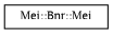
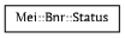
  digraph {
    rankdir=TB
    fontname="PT Serif"
-   n1 [color=black fillcolor=white fontname="PT Serif" fontsize=10 height=0.2 label="Mei::Bnr::Mei" shape=record style=filled width=0.4]
+   n1 [color=black fillcolor=white fontname="PT Serif" fontsize=10 height=0.2 label="Mei::Bnr::Status" shape=record style=filled width=0.4]
  }
